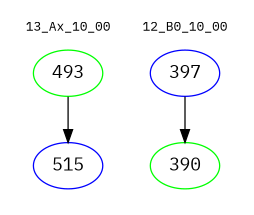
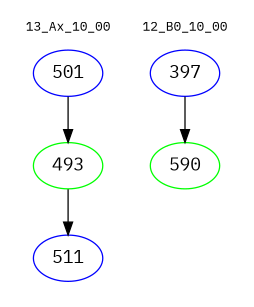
  digraph {
    fontname="IBM Plex Mono"
    node [color=blue fontname="IBM Plex Mono"]
    edge [color=black fontname="IBM Plex Mono"]
+   n1 [label=501]
    n2 [color=green label=493]
-   n3 [label=515]
+   n3 [label=511]
    n4 [label=397]
-   n5 [color=green label=390]
+   n5 [color=green label=590]
    subgraph cluster_1 {
      color=white
      fontsize=10
      label="13_Ax_10_00"
+     n1
      n2
      n3
    }
    subgraph cluster_2 {
      color=white
      fontsize=10
      label="12_B0_10_00"
      n4
      n5
    }
+   n1 -> n2
    n2 -> n3
    n4 -> n5
  }
